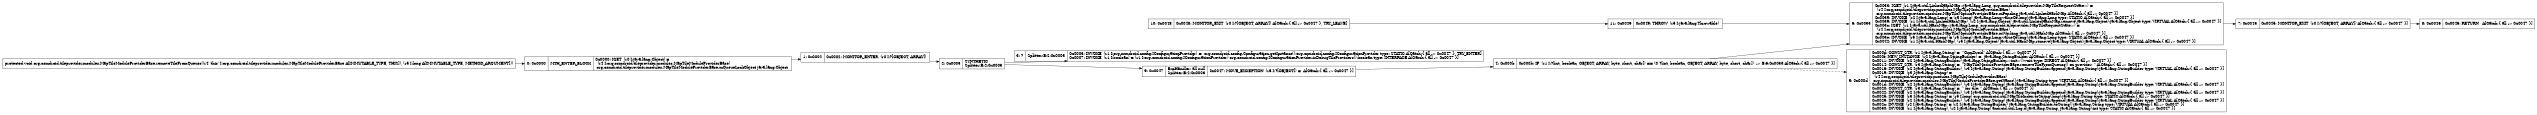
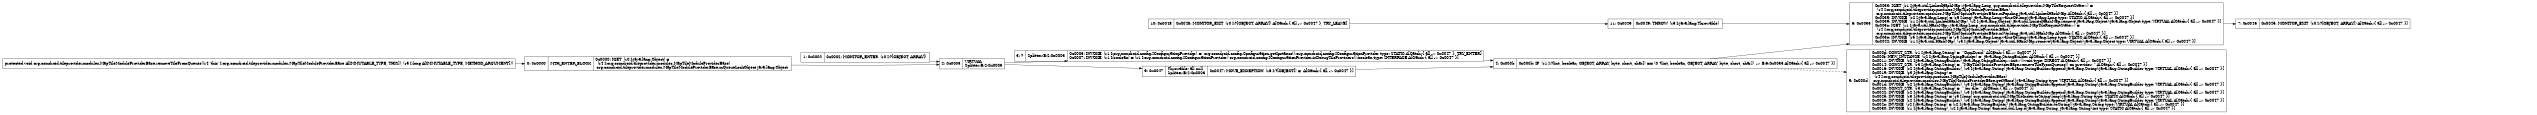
  digraph {
    rankdir=LR
    node [shape=record]
    n1 [label="{0\:\ 0x0000|MTH_ENTER_BLOCK\l|0x0000: IGET  (r0 I:java.lang.Object) = \l  (r4 I:org.osmdroid.tileprovider.modules.MapTileModuleProviderBase)\l org.osmdroid.tileprovider.modules.MapTileModuleProviderBase.mQueueLockObject java.lang.Object \l}"]
    n2 [label="{1\:\ 0x0002|0x0002: MONITOR_ENTER  (r0 I:?[OBJECT, ARRAY]) \l}"]
-   n3 [label="{2\:\ 0x0003|SYNTHETIC\lSplitter:B:2:0x0003\l}"]
+   n3 [label="{2\:\ 0x0003|VIRTUAL\lSplitter:B:2:0x0003\l}"]
    n4 [label="{3\:\ ?|Splitter:B:2:0x0003\l|0x0003: INVOKE  (r1 I:org.osmdroid.config.IConfigurationProvider) =  org.osmdroid.config.Configuration.getInstance():org.osmdroid.config.IConfigurationProvider type: STATIC A[Catch:\{ all \-\> 0x0047 \}, TRY_ENTER]\l0x0007: INVOKE  (r1 I:boolean) = (r1 I:org.osmdroid.config.IConfigurationProvider) org.osmdroid.config.IConfigurationProvider.isDebugTileProviders():boolean type: INTERFACE A[Catch:\{ all \-\> 0x0047 \}]\l}"]
-   n5 [label="{9\:\ 0x0047|ExcHandler: all null\lSplitter:B:2:0x0003\l|0x0047: MOVE_EXCEPTION  (r5 I:?[OBJECT]) =  A[Catch:\{ all \-\> 0x0047 \}]\l}"]
+   n5 [label="{9\:\ 0x0047|Throwable: all null\lSplitter:B:2:0x0003\l|0x0047: MOVE_EXCEPTION  (r5 I:?[OBJECT]) =  A[Catch:\{ all \-\> 0x0047 \}]\l}"]
    n6 [label="{4\:\ 0x000b|0x000b: IF  (r1 I:?[int, boolean, OBJECT, ARRAY, byte, short, char]) == (0 ?[int, boolean, OBJECT, ARRAY, byte, short, char])  \-\> B:6:0x0033 A[Catch:\{ all \-\> 0x0047 \}]\l}"]
    n7 [label="{5\:\ 0x000d|0x000d: CONST_STR  (r1 I:java.lang.String) =  \"OsmDroid\" A[Catch:\{ all \-\> 0x0047 \}]\l0x000f: NEW_INSTANCE  (r2 I:java.lang.StringBuilder) =  java.lang.StringBuilder A[Catch:\{ all \-\> 0x0047 \}]\l0x0011: INVOKE  (r2 I:java.lang.StringBuilder) java.lang.StringBuilder.\<init\>():void type: DIRECT A[Catch:\{ all \-\> 0x0047 \}]\l0x0014: CONST_STR  (r3 I:java.lang.String) =  \"MapTileModuleProviderBase.removeTileFromQueues() on provider: \" A[Catch:\{ all \-\> 0x0047 \}]\l0x0016: INVOKE  (r2 I:java.lang.StringBuilder), (r3 I:java.lang.String) java.lang.StringBuilder.append(java.lang.String):java.lang.StringBuilder type: VIRTUAL A[Catch:\{ all \-\> 0x0047 \}]\l0x0019: INVOKE  (r3 I:java.lang.String) = \l  (r4 I:org.osmdroid.tileprovider.modules.MapTileModuleProviderBase)\l org.osmdroid.tileprovider.modules.MapTileModuleProviderBase.getName():java.lang.String type: VIRTUAL A[Catch:\{ all \-\> 0x0047 \}]\l0x001d: INVOKE  (r2 I:java.lang.StringBuilder), (r3 I:java.lang.String) java.lang.StringBuilder.append(java.lang.String):java.lang.StringBuilder type: VIRTUAL A[Catch:\{ all \-\> 0x0047 \}]\l0x0020: CONST_STR  (r3 I:java.lang.String) =  \" for tile: \" A[Catch:\{ all \-\> 0x0047 \}]\l0x0022: INVOKE  (r2 I:java.lang.StringBuilder), (r3 I:java.lang.String) java.lang.StringBuilder.append(java.lang.String):java.lang.StringBuilder type: VIRTUAL A[Catch:\{ all \-\> 0x0047 \}]\l0x0025: INVOKE  (r3 I:java.lang.String) = (r5 I:long) org.osmdroid.util.MapTileIndex.toString(long):java.lang.String type: STATIC A[Catch:\{ all \-\> 0x0047 \}]\l0x0029: INVOKE  (r2 I:java.lang.StringBuilder), (r3 I:java.lang.String) java.lang.StringBuilder.append(java.lang.String):java.lang.StringBuilder type: VIRTUAL A[Catch:\{ all \-\> 0x0047 \}]\l0x002c: INVOKE  (r2 I:java.lang.String) = (r2 I:java.lang.StringBuilder) java.lang.StringBuilder.toString():java.lang.String type: VIRTUAL A[Catch:\{ all \-\> 0x0047 \}]\l0x0030: INVOKE  (r1 I:java.lang.String), (r2 I:java.lang.String) android.util.Log.d(java.lang.String, java.lang.String):int type: STATIC A[Catch:\{ all \-\> 0x0047 \}]\l}"]
    n8 [label="{6\:\ 0x0033|0x0033: IGET  (r1 I:java.util.LinkedHashMap\<java.lang.Long, org.osmdroid.tileprovider.MapTileRequestState\>) = \l  (r4 I:org.osmdroid.tileprovider.modules.MapTileModuleProviderBase)\l org.osmdroid.tileprovider.modules.MapTileModuleProviderBase.mPending java.util.LinkedHashMap A[Catch:\{ all \-\> 0x0047 \}]\l0x0035: INVOKE  (r2 I:java.lang.Long) = (r5 I:long) java.lang.Long.valueOf(long):java.lang.Long type: STATIC A[Catch:\{ all \-\> 0x0047 \}]\l0x0039: INVOKE  (r1 I:java.util.LinkedHashMap), (r2 I:java.lang.Object) java.util.LinkedHashMap.remove(java.lang.Object):java.lang.Object type: VIRTUAL A[Catch:\{ all \-\> 0x0047 \}]\l0x003c: IGET  (r1 I:java.util.HashMap\<java.lang.Long, org.osmdroid.tileprovider.MapTileRequestState\>) = \l  (r4 I:org.osmdroid.tileprovider.modules.MapTileModuleProviderBase)\l org.osmdroid.tileprovider.modules.MapTileModuleProviderBase.mWorking java.util.HashMap A[Catch:\{ all \-\> 0x0047 \}]\l0x003e: INVOKE  (r5 I:java.lang.Long) = (r5 I:long) java.lang.Long.valueOf(long):java.lang.Long type: STATIC A[Catch:\{ all \-\> 0x0047 \}]\l0x0042: INVOKE  (r1 I:java.util.HashMap), (r5 I:java.lang.Object) java.util.HashMap.remove(java.lang.Object):java.lang.Object type: VIRTUAL A[Catch:\{ all \-\> 0x0047 \}]\l}"]
    n9 [label="{7\:\ 0x0045|0x0045: MONITOR_EXIT  (r0 I:?[OBJECT, ARRAY]) A[Catch:\{ all \-\> 0x0047 \}]\l}"]
-   n10 [label="{8\:\ 0x0046|0x0046: RETURN   A[Catch:\{ all \-\> 0x0047 \}]\l}"]
    n11 [label="{10\:\ 0x0048|0x0048: MONITOR_EXIT  (r0 I:?[OBJECT, ARRAY]) A[Catch:\{ all \-\> 0x0047 \}, TRY_LEAVE]\l}"]
    n12 [label="{11\:\ 0x0049|0x0049: THROW  (r5 I:java.lang.Throwable) \l}"]
    n13 [label="{protected void org.osmdroid.tileprovider.modules.MapTileModuleProviderBase.removeTileFromQueues((r4 'this' I:org.osmdroid.tileprovider.modules.MapTileModuleProviderBase A[IMMUTABLE_TYPE, THIS]), (r5 I:long A[IMMUTABLE_TYPE, METHOD_ARGUMENT])) }"]
-   n1 -> n2
+   n1 -> n3
    n2 -> n3
    n3 -> n4
    n3 -> n5
+   n4 -> n6
    n5 -> n6
    n6 -> n7 [style=dashed]
    n6 -> n8
    n8 -> n9
-   n9 -> n10
    n11 -> n12
    n12 -> n8
    n13 -> n1
  }
